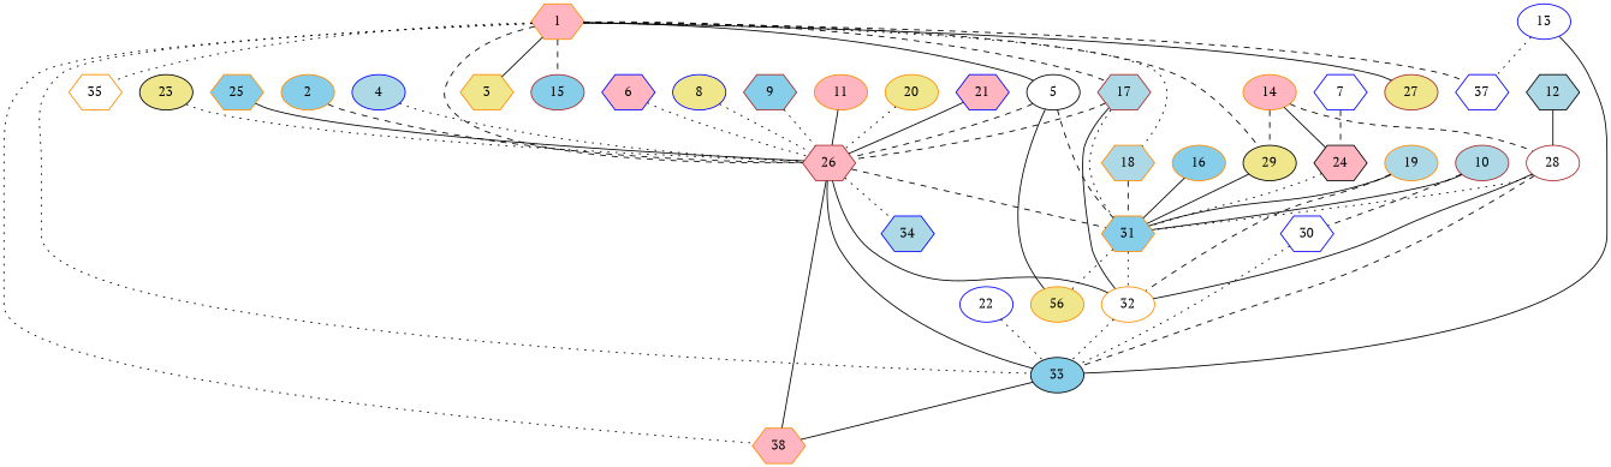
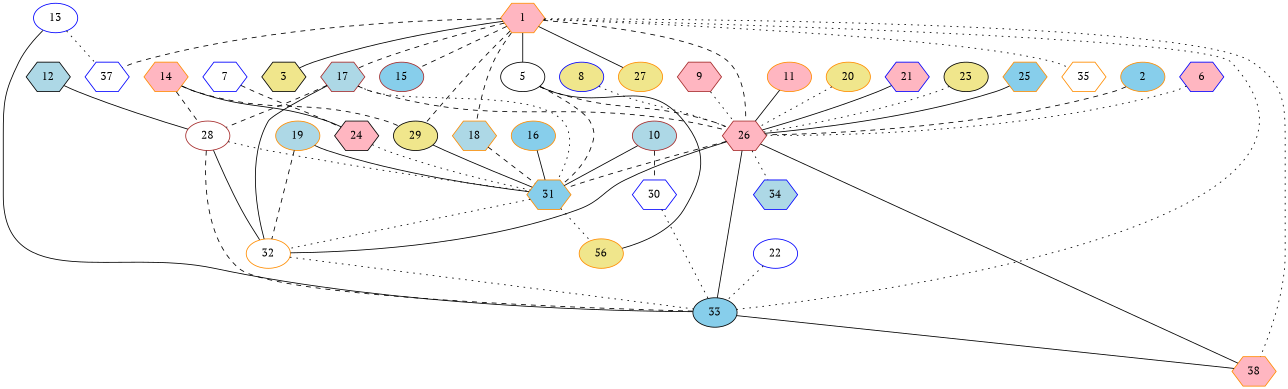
  graph {
    fontname="PT Serif"
    node [color=darkorange fillcolor=white fontname="PT Serif" shape=ellipse style=filled]
    edge [fontname="PT Serif" style=solid weight=1.0]
    1 [fillcolor=lightpink shape=hexagon]
-   3 [fillcolor=khaki shape=hexagon]
+   3 [color=black fillcolor=khaki shape=hexagon]
    5 [color=black]
    15 [color=brown fillcolor=skyblue]
    17 [color=brown fillcolor=lightblue shape=hexagon]
    18 [fillcolor=lightblue shape=hexagon]
    26 [color=brown fillcolor=lightpink shape=hexagon]
-   27 [color=brown fillcolor=khaki]
+   27 [fillcolor=khaki]
    29 [color=black fillcolor=khaki]
    33 [color=black fillcolor=skyblue]
    35 [shape=hexagon]
    37 [color=blue shape=hexagon]
    38 [fillcolor=lightpink shape=hexagon]
    31 [fillcolor=skyblue shape=hexagon]
    n15 [fillcolor=khaki label=56]
    28 [color=brown]
    32
    34 [color=blue fillcolor=lightblue shape=hexagon]
    2 [fillcolor=skyblue]
-   4 [color=blue fillcolor=lightblue]
    6 [color=blue fillcolor=lightpink shape=hexagon]
    7 [color=blue shape=hexagon]
    24 [color=black fillcolor=lightpink shape=hexagon]
    8 [color=blue fillcolor=khaki]
-   9 [color=brown fillcolor=skyblue shape=hexagon]
+   9 [color=brown fillcolor=lightpink shape=hexagon]
    10 [color=brown fillcolor=lightblue]
    30 [color=blue shape=hexagon]
    11 [fillcolor=lightpink]
    12 [color=black fillcolor=lightblue shape=hexagon]
    13 [color=blue]
-   14 [fillcolor=lightpink]
+   14 [fillcolor=lightpink shape=hexagon]
    16 [fillcolor=skyblue]
    19 [fillcolor=lightblue]
    20 [fillcolor=khaki]
    21 [color=blue fillcolor=lightpink shape=hexagon]
    22 [color=blue]
    23 [color=black fillcolor=khaki]
    25 [fillcolor=skyblue shape=hexagon]
    1 -- 3
    1 -- 5
    1 -- 15 [style=dashed]
    1 -- 17 [style=dashed]
-   1 -- 18 [style=dotted]
+   1 -- 18 [style=dashed]
    1 -- 26 [style=dashed weight=3.0]
    1 -- 27
    1 -- 29 [style=dashed]
    1 -- 33 [style=dotted]
    1 -- 35 [style=dotted]
    1 -- 37 [style=dashed weight=2.0]
    1 -- 38 [style=dotted]
    5 -- 26 [style=dashed]
    5 -- 31 [style=dashed]
    5 -- n15
    17 -- 26 [style=dashed weight=3.0]
    17 -- 31 [style=dotted]
+   17 -- 28 [style=dashed]
    17 -- 32 [weight=2.0]
    18 -- 31 [style=dashed]
    26 -- 33
    26 -- 38
    26 -- 31 [style=dashed weight=3.0]
    26 -- 32
    26 -- 34 [style=dotted]
    29 -- 31
    33 -- 38
    31 -- n15 [style=dotted]
    31 -- 32 [style=dotted]
    28 -- 33 [style=dashed]
    28 -- 31 [style=dotted]
    28 -- 32 [weight=2.0]
    32 -- 33 [style=dotted]
    2 -- 26 [style=dashed]
-   4 -- 26 [style=dotted]
    6 -- 26 [style=dotted]
    7 -- 24 [style=dashed]
    24 -- 31 [style=dotted]
    8 -- 26 [style=dotted]
    9 -- 26 [style=dotted]
    10 -- 31
    10 -- 30 [style=dashed]
    30 -- 33 [style=dotted]
    11 -- 26
    12 -- 28
    13 -- 33
    13 -- 37 [style=dotted]
    14 -- 29 [style=dashed]
    14 -- 28 [style=dashed]
    14 -- 24
    16 -- 31
    19 -- 31
    19 -- 32 [style=dashed]
    20 -- 26 [style=dotted]
    21 -- 26
    22 -- 33 [style=dotted]
    23 -- 26 [style=dotted]
    25 -- 26
  }
